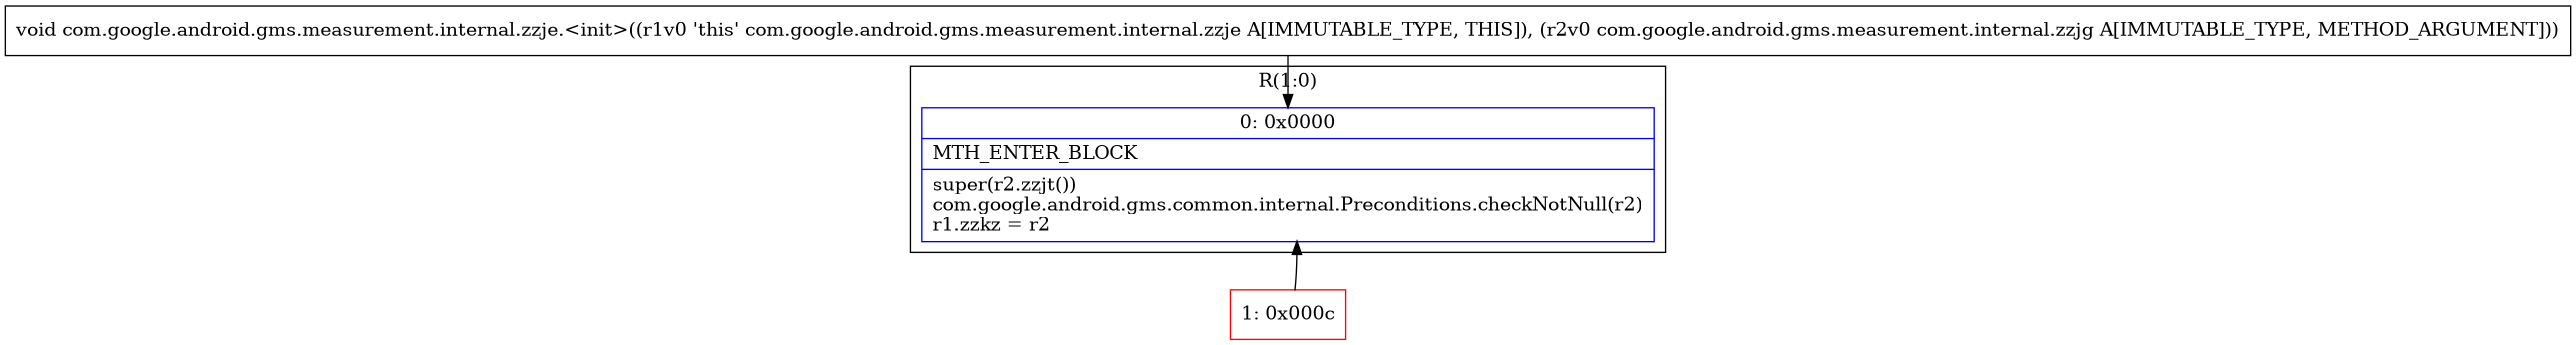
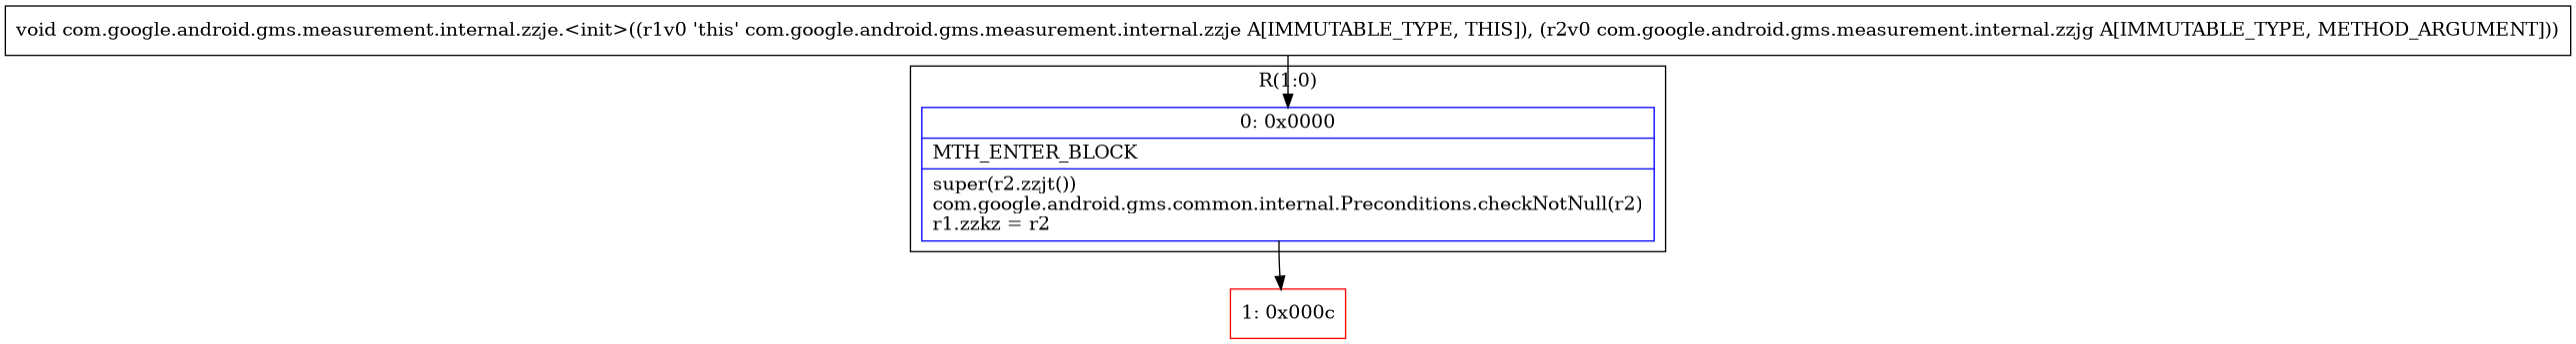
  digraph {
    node [shape=record]
    n1 [color=blue label="{0\:\ 0x0000|MTH_ENTER_BLOCK\l|super(r2.zzjt())\lcom.google.android.gms.common.internal.Preconditions.checkNotNull(r2)\lr1.zzkz = r2\l}"]
    n2 [color=red label="{1\:\ 0x000c}"]
    n3 [label="{void com.google.android.gms.measurement.internal.zzje.\<init\>((r1v0 'this' com.google.android.gms.measurement.internal.zzje A[IMMUTABLE_TYPE, THIS]), (r2v0 com.google.android.gms.measurement.internal.zzjg A[IMMUTABLE_TYPE, METHOD_ARGUMENT])) }"]
    subgraph cluster_1 {
      label="R(1:0)"
      n1
    }
-   n2 -> n1
+   n1 -> n2
    n3 -> n1
  }
